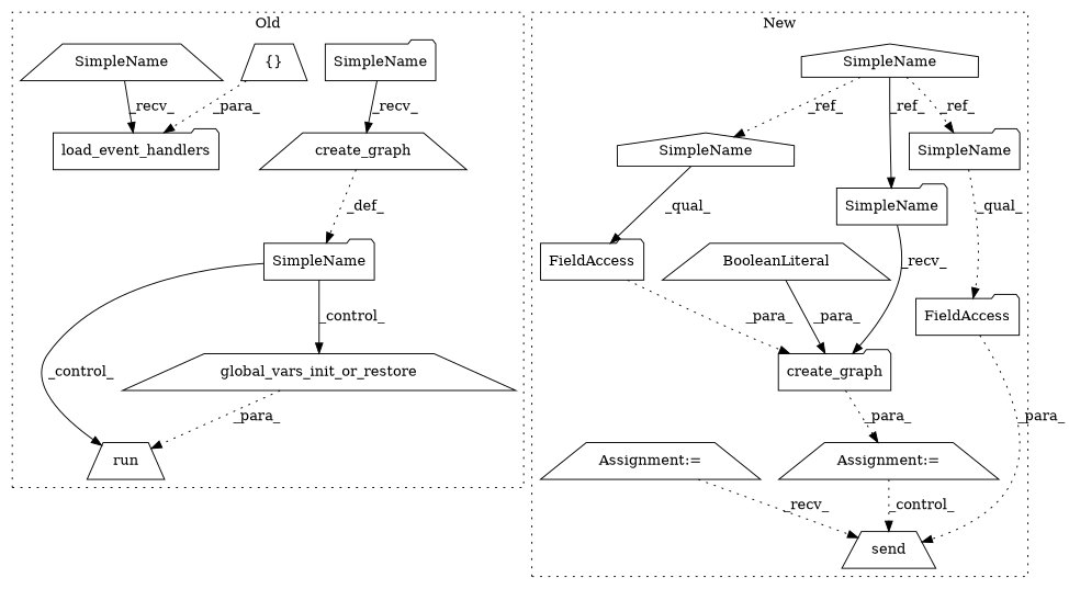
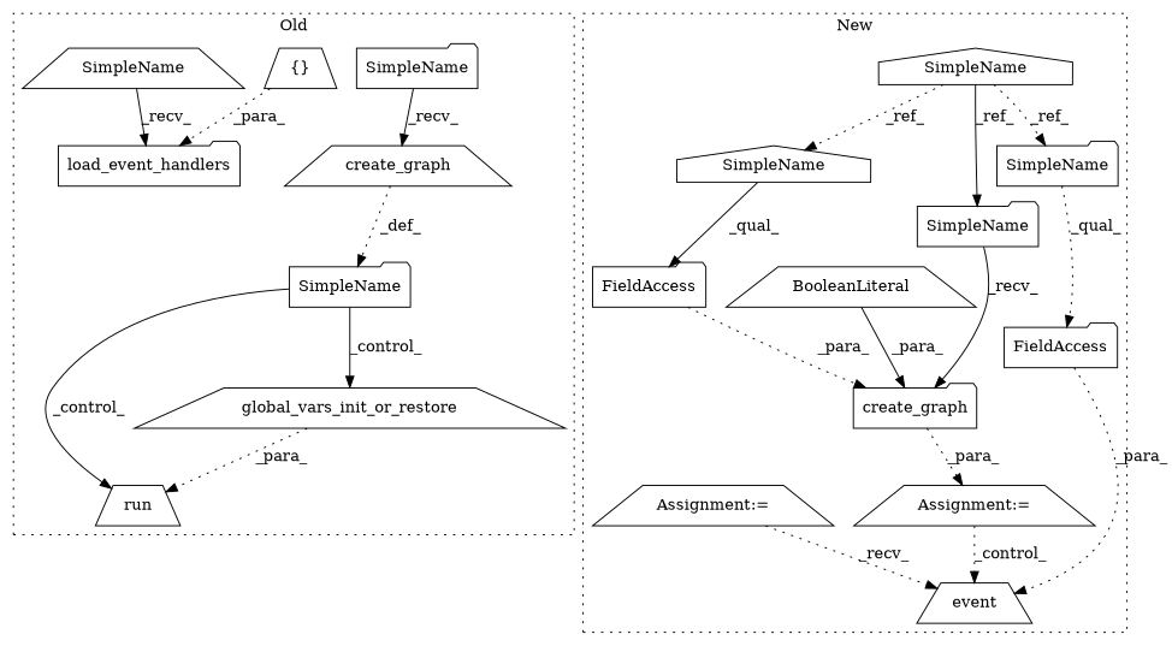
  digraph {
    node [a=42 l=11 s=5018 shape=trapezium]
    edge [style=dotted]
    n1 [a=32 l="20,1" label=load_event_handlers s="4765,4849" shape=folder]
    n2 [a=4 l="1,1" label="{}" s="4797,4848"]
    n3 [a=32 l=14 label=create_graph s=4896]
    n4 [a=32 l="4,1" label=run s="4942,4975"]
    n5 [a=32 l=29 label=global_vars_init_or_restore s=4946]
    n6 [label=SimpleName shape=folder l="" s=""]
    n7 [label=SimpleName s=4884 shape=folder]
    n8 [label=SimpleName s=4753]
    n9 [a=32 l="13,1" label=create_graph s="5005,5059" shape=folder]
    n10 [label=SimpleName s=4945 shape=house]
    n11 [a=22 l=15 label=FieldAccess shape=folder]
    n12 [a=9 l=4 label=BooleanLiteral s=5055]
    n13 [a=7 l=1 label="Assignment:=" s=4992]
    n14 [a=22 l=15 label=FieldAccess s=5195 shape=folder]
-   n15 [a=32 l="5,1" label=send s="5190,5215"]
+   n15 [a=32 l="5,1" label=event s="5190,5215"]
    n16 [a=7 l=16 label="Assignment:=" s=4900]
    n17 [label=SimpleName shape=house]
    n18 [label=SimpleName s=5195 shape=folder]
    n19 [label=SimpleName s=4993 shape=folder]
    subgraph cluster_1 {
      label=Old
      style=dotted
      n1
      n2
      n3
      n4
      n5
      n6
      n7
      n8
    }
    subgraph cluster_2 {
      label=New
      style=dotted
      n9
      n10
      n11
      n12
      n13
      n14
      n15
      n16
      n17
      n18
      n19
    }
    n2 -> n1 [label=_para_]
    n3 -> n6 [label=_def_]
    n5 -> n4 [label=_para_]
    n6 -> n4 [label=_control_ style=solid]
    n6 -> n5 [label=_control_ style=solid]
    n7 -> n3 [label=_recv_ style=solid]
    n8 -> n1 [label=_recv_ style=solid]
    n9 -> n13 [label=_para_]
    n10 -> n17 [label=_ref_]
    n10 -> n18 [label=_ref_]
    n10 -> n19 [label=_ref_ style=solid]
    n11 -> n9 [label=_para_]
    n12 -> n9 [label=_para_ style=solid]
    n13 -> n15 [label=_control_]
    n14 -> n15 [label=_para_]
    n16 -> n15 [label=_recv_]
    n17 -> n11 [label=_qual_ style=solid]
    n18 -> n14 [label=_qual_]
    n19 -> n9 [label=_recv_ style=solid]
  }
